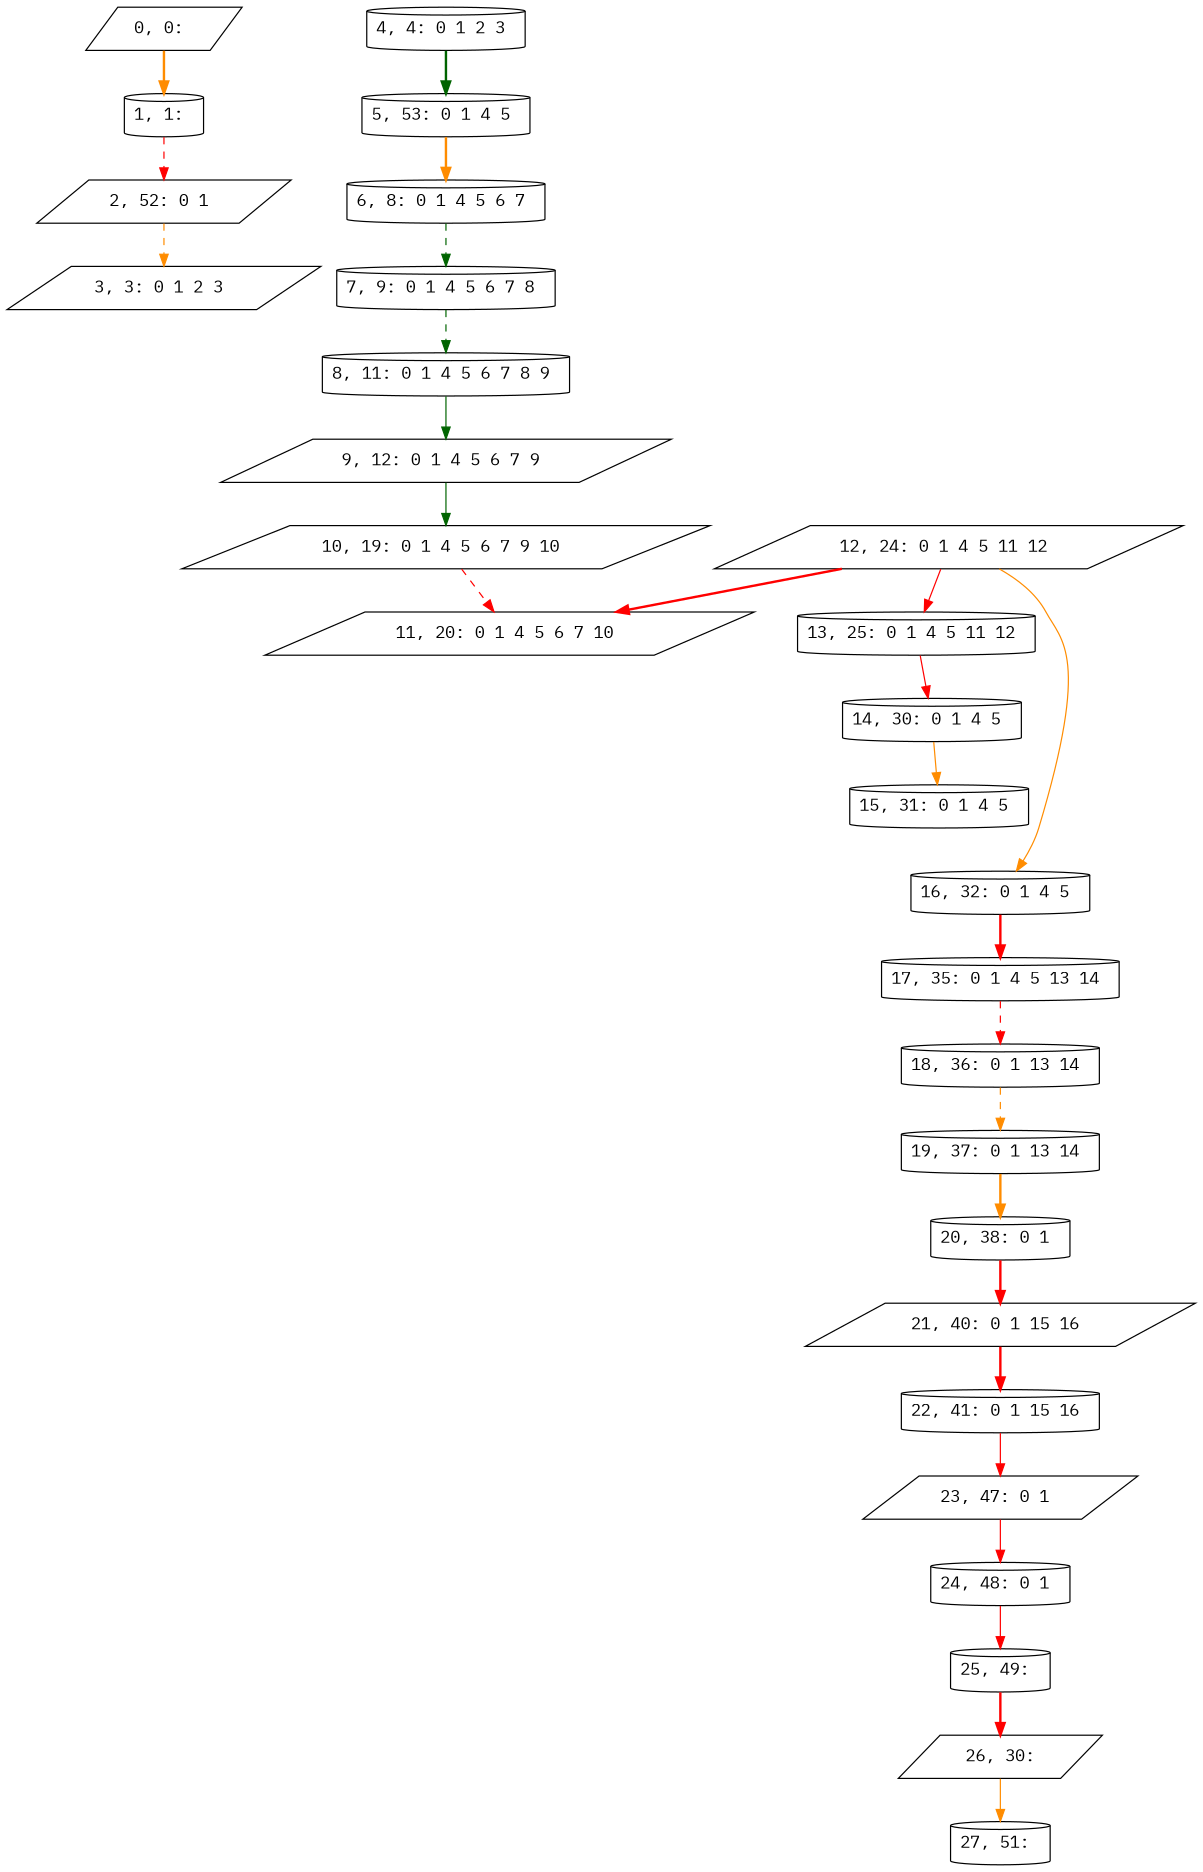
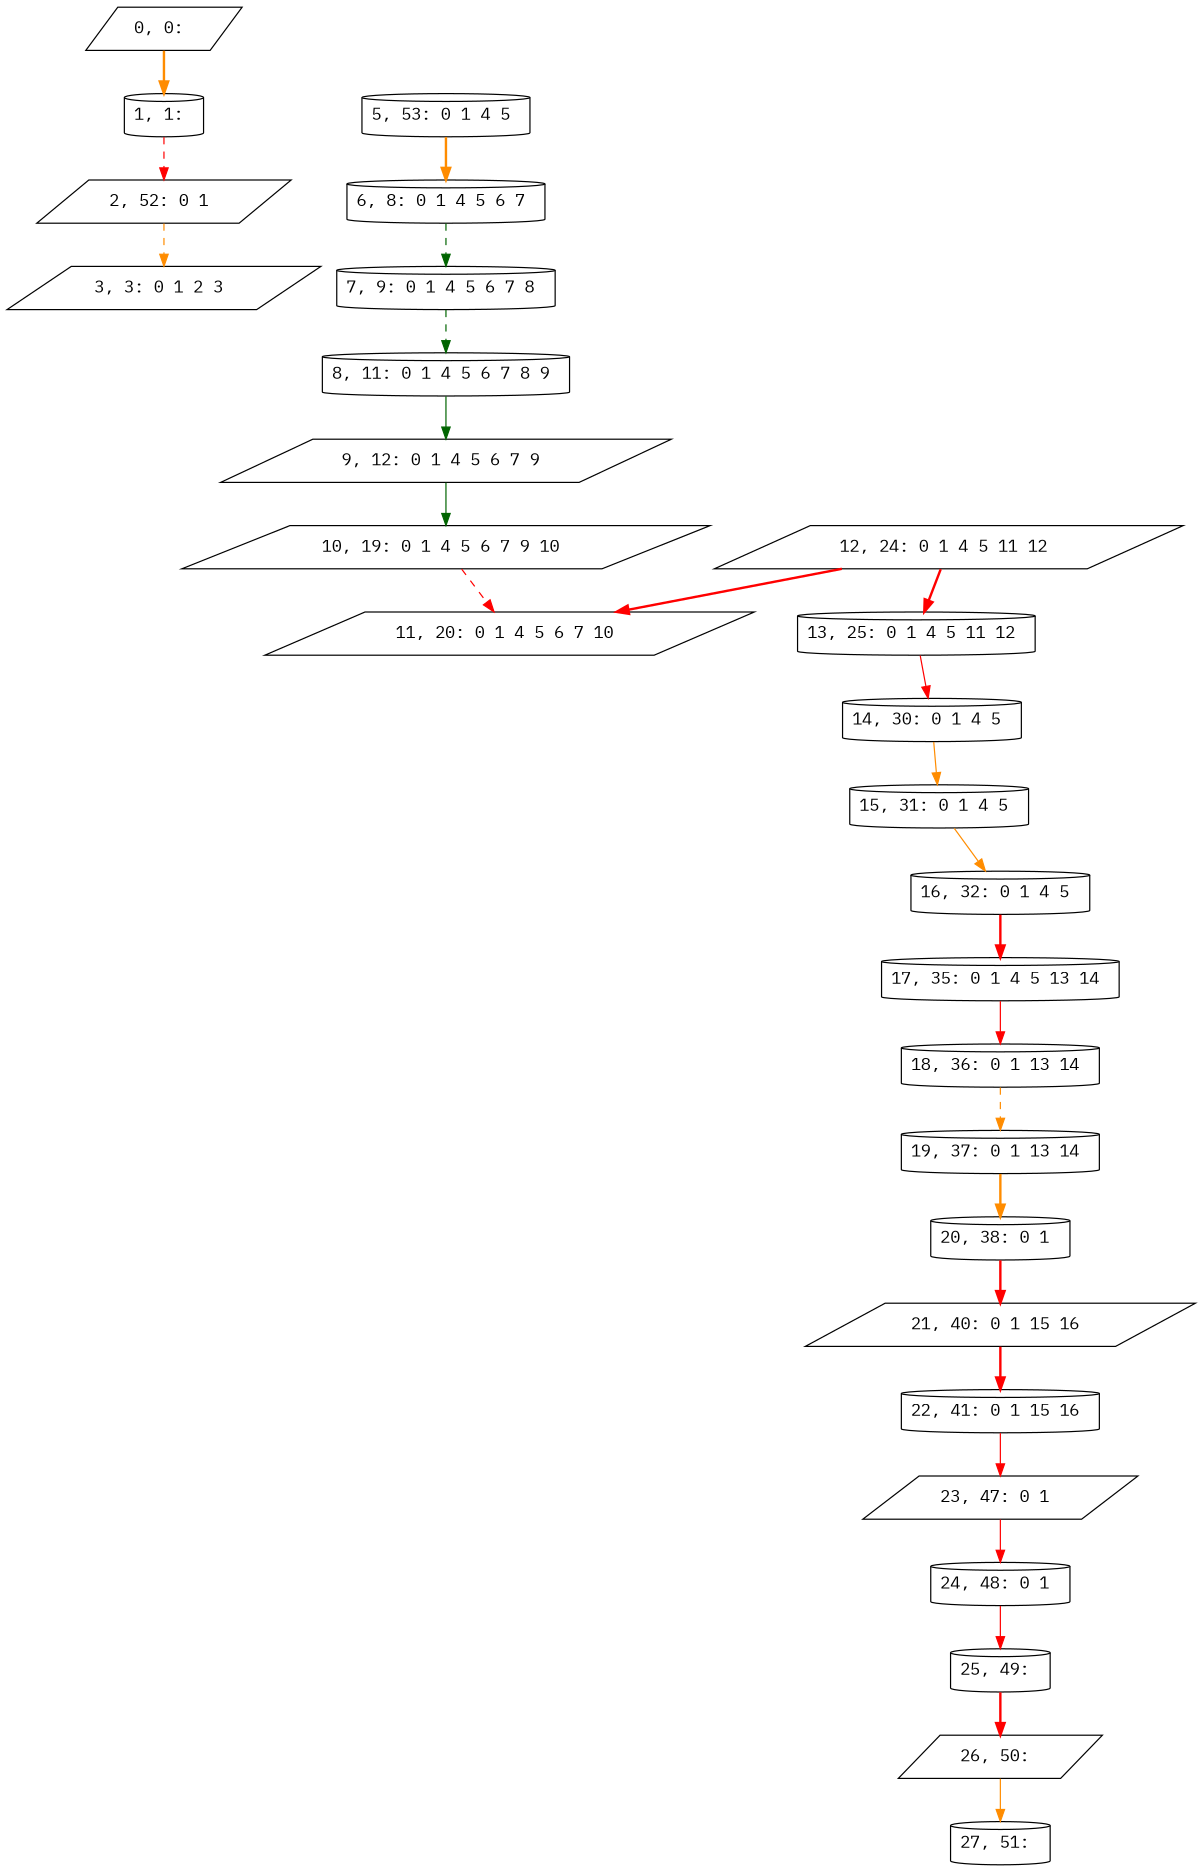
  digraph {
    fontname="IBM Plex Mono"
    node [fontname="IBM Plex Mono" shape=cylinder]
    edge [color=red fontname="IBM Plex Mono" style=solid]
    n1 [label="0, 0: " shape=parallelogram]
    n2 [label="1, 1: "]
    n3 [label="2, 52: 0 1 " shape=parallelogram]
    n4 [label="3, 3: 0 1 2 3 " shape=parallelogram]
-   n5 [label="4, 4: 0 1 2 3 "]
    n6 [label="5, 53: 0 1 4 5 "]
    n7 [label="6, 8: 0 1 4 5 6 7 "]
    n8 [label="7, 9: 0 1 4 5 6 7 8 "]
    n9 [label="8, 11: 0 1 4 5 6 7 8 9 "]
    n10 [label="9, 12: 0 1 4 5 6 7 9 " shape=parallelogram]
    n11 [label="10, 19: 0 1 4 5 6 7 9 10 " shape=parallelogram]
    n12 [label="11, 20: 0 1 4 5 6 7 10 " shape=parallelogram]
    n13 [label="12, 24: 0 1 4 5 11 12 " shape=parallelogram]
    n14 [label="13, 25: 0 1 4 5 11 12 "]
    n15 [label="14, 30: 0 1 4 5 "]
    n16 [label="15, 31: 0 1 4 5 "]
    n17 [label="16, 32: 0 1 4 5 "]
    n18 [label="17, 35: 0 1 4 5 13 14 "]
    n19 [label="18, 36: 0 1 13 14 "]
    n20 [label="19, 37: 0 1 13 14 "]
    n21 [label="20, 38: 0 1 "]
    n22 [label="21, 40: 0 1 15 16 " shape=parallelogram]
    n23 [label="22, 41: 0 1 15 16 "]
    n24 [label="23, 47: 0 1 " shape=parallelogram]
    n25 [label="24, 48: 0 1 "]
    n26 [label="25, 49: "]
-   n27 [label="26, 30:" shape=parallelogram]
+   n27 [label="26, 50: " shape=parallelogram]
    n28 [label="27, 51: "]
    n1 -> n2 [color=darkorange style=bold]
    n2 -> n3 [style=dashed]
    n3 -> n4 [color=darkorange style=dashed]
-   n5 -> n6 [color=darkgreen style=bold]
    n6 -> n7 [color=darkorange style=bold]
    n7 -> n8 [color=darkgreen style=dashed]
    n8 -> n9 [color=darkgreen style=dashed]
    n9 -> n10 [color=darkgreen]
    n10 -> n11 [color=darkgreen]
    n11 -> n12 [style=dashed]
    n13 -> n12 [style=bold]
-   n13 -> n14
+   n13 -> n14 [style=bold]
    n14 -> n15
    n15 -> n16 [color=darkorange]
-   n13 -> n17 [color=darkorange]
+   n16 -> n17 [color=darkorange]
    n17 -> n18 [style=bold]
-   n18 -> n19 [style=dashed]
+   n18 -> n19
    n19 -> n20 [color=darkorange style=dashed]
    n20 -> n21 [color=darkorange style=bold]
    n21 -> n22 [style=bold]
    n22 -> n23 [style=bold]
    n23 -> n24
    n24 -> n25
    n25 -> n26
    n26 -> n27 [style=bold]
    n27 -> n28 [color=darkorange]
  }
